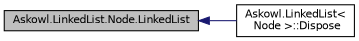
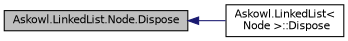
  digraph {
    rankdir=LR
    node [color=black fontname=Helvetica fontsize=10 shape=record]
-   n1 [fillcolor=grey75 fontcolor=black height=0.2 label="Askowl.LinkedList.Node.LinkedList" style=filled width=0.4]
+   n1 [fillcolor=grey75 fontcolor=black height=0.2 label="Askowl.LinkedList.Node.Dispose" style=filled width=0.4]
    n2 [height=0.2 label="Askowl.LinkedList\<\l Node \>::Dispose" width=0.4]
    n1 -> n2 [color=midnightblue dir=back fontname=Helvetica fontsize=10 labelfontname=Helvetica labelfontsize=10 style=solid]
  }
